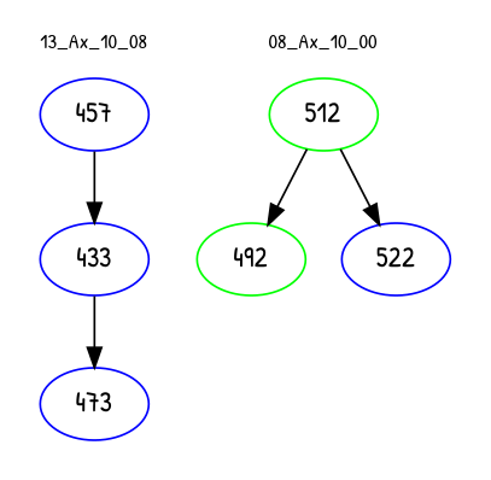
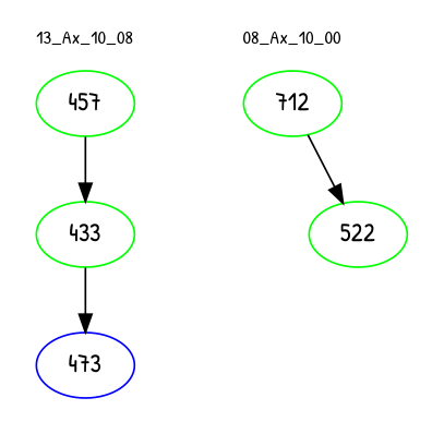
  digraph {
    fontname="Patrick Hand"
    node [color=green fontname="Patrick Hand"]
    edge [color=black fontname="Patrick Hand"]
-   n1 [color=blue label=457]
-   n2 [color=blue label=433]
+   n1 [label=457]
+   n2 [label=433]
    n3 [color=blue label=473]
-   n4 [label=512]
-   n5 [label=492]
-   n6 [color=blue label=522]
+   n4 [label=712]
+   n6 [label=522]
    subgraph cluster_1 {
      color=white
      fontsize=10
      label="13_Ax_10_08"
      n1
      n2
      n3
    }
    subgraph cluster_2 {
      color=white
      fontsize=10
      label="08_Ax_10_00"
      n4
-     n5
      n6
    }
    n1 -> n2
    n2 -> n3
-   n4 -> n5
    n4 -> n6
  }
